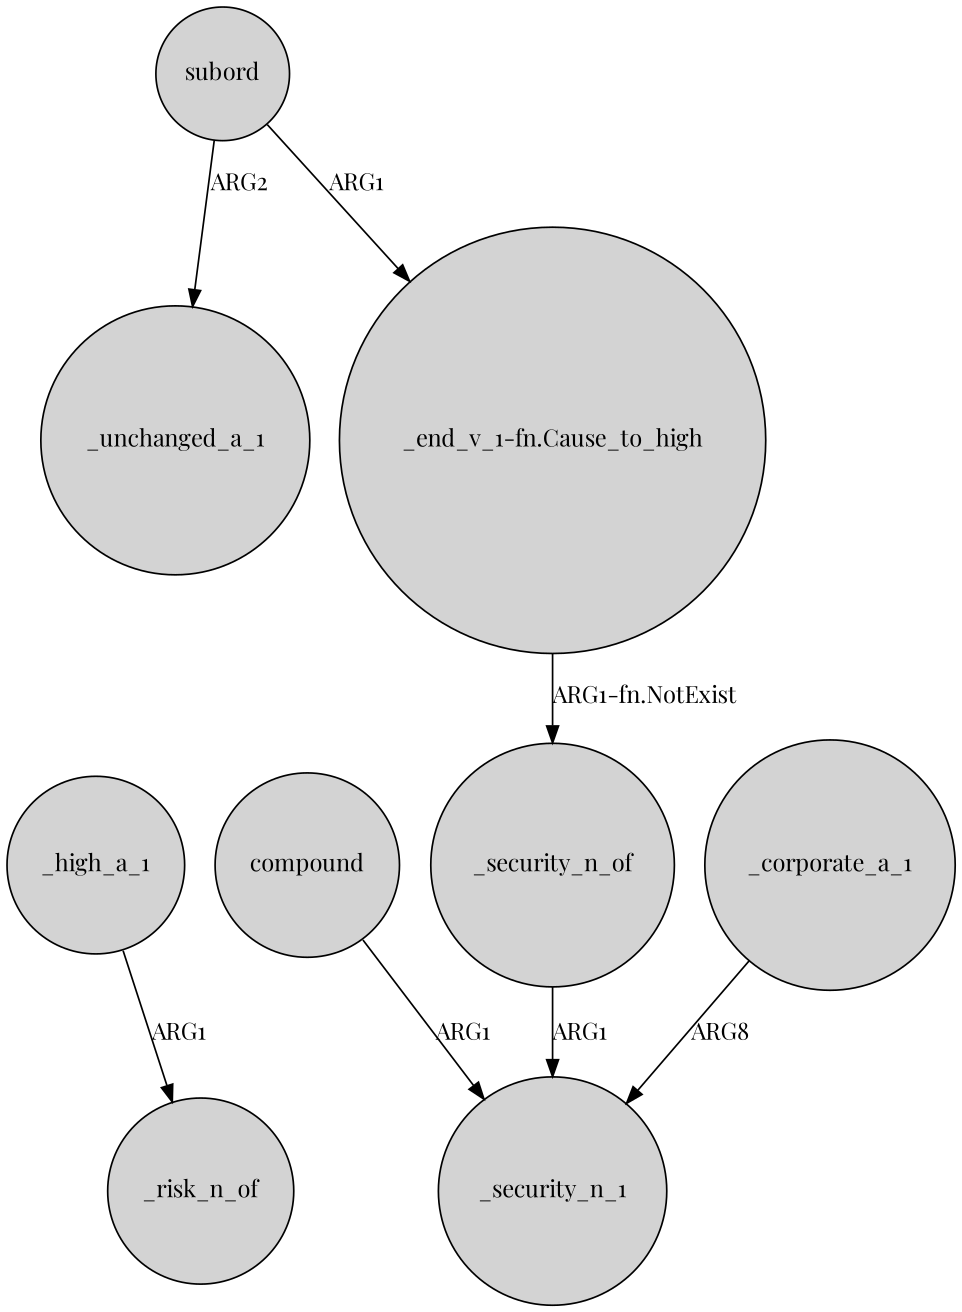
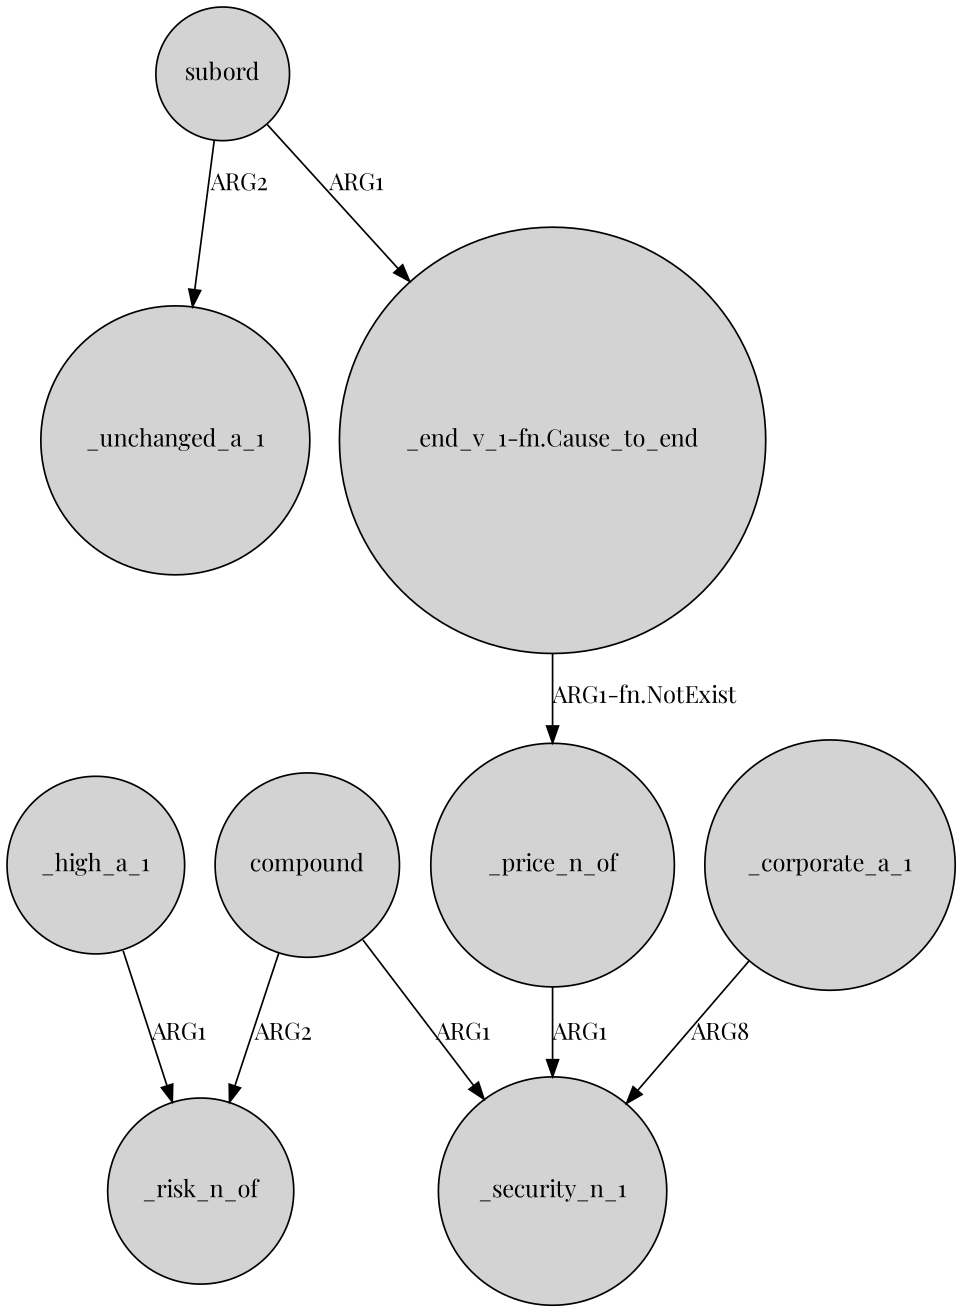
  digraph {
    fontname="Playfair Display"
    node [fontname="Playfair Display" shape=circle style=filled]
    edge [fontname="Playfair Display"]
-   _price_n_of [label=_security_n_of]
+   _price_n_of
    _security_n_1
    compound
    _risk_n_of
    subord
    _unchanged_a_1
-   "_end_v_1-fn.Cause_to_end" [label="_end_v_1-fn.Cause_to_high"]
+   "_end_v_1-fn.Cause_to_end"
    _high_a_1
    _corporate_a_1
    _price_n_of -> _security_n_1 [label=ARG1]
    compound -> _security_n_1 [label=ARG1]
+   compound -> _risk_n_of [label=ARG2]
    subord -> _unchanged_a_1 [label=ARG2]
    subord -> "_end_v_1-fn.Cause_to_end" [label=ARG1]
    "_end_v_1-fn.Cause_to_end" -> _price_n_of [label="ARG1-fn.NotExist"]
    _high_a_1 -> _risk_n_of [label=ARG1]
    _corporate_a_1 -> _security_n_1 [label=ARG8]
  }
